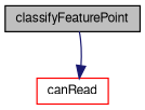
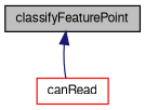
  digraph {
    rankdir=TB
    node [fontname=FreeSans fontsize=10 shape=record]
    n1 [color=black fillcolor=grey75 fontcolor=black height=0.2 label=classifyFeaturePoint style=filled width=0.4]
    n2 [color=red height=0.2 label=canRead width=0.4]
-   n2 -> n1 [color=midnightblue dir=back fontname=FreeSans fontsize=10 labelfontname=FreeSans labelfontsize=10 style=solid]
+   n1 -> n2 [color=midnightblue dir=back fontname=FreeSans fontsize=10 labelfontname=FreeSans labelfontsize=10 style=solid]
  }
